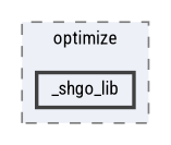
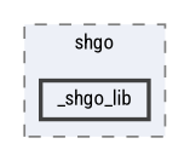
  digraph {
    compound=true
    rankdir=LR
    fontname="Roboto Condensed"
    n1 [color=grey25 fillcolor="#edf0f7" fontname="Roboto Condensed" fontsize=10 height=0.2 label=_shgo_lib shape=box style="filled,bold" width=0.4]
    subgraph cluster_1 {
      bgcolor="#edf0f7"
      fontsize=10
-     label=optimize
+     label=shgo
      pencolor=grey50
      style="filled,dashed"
      n1
    }
  }
